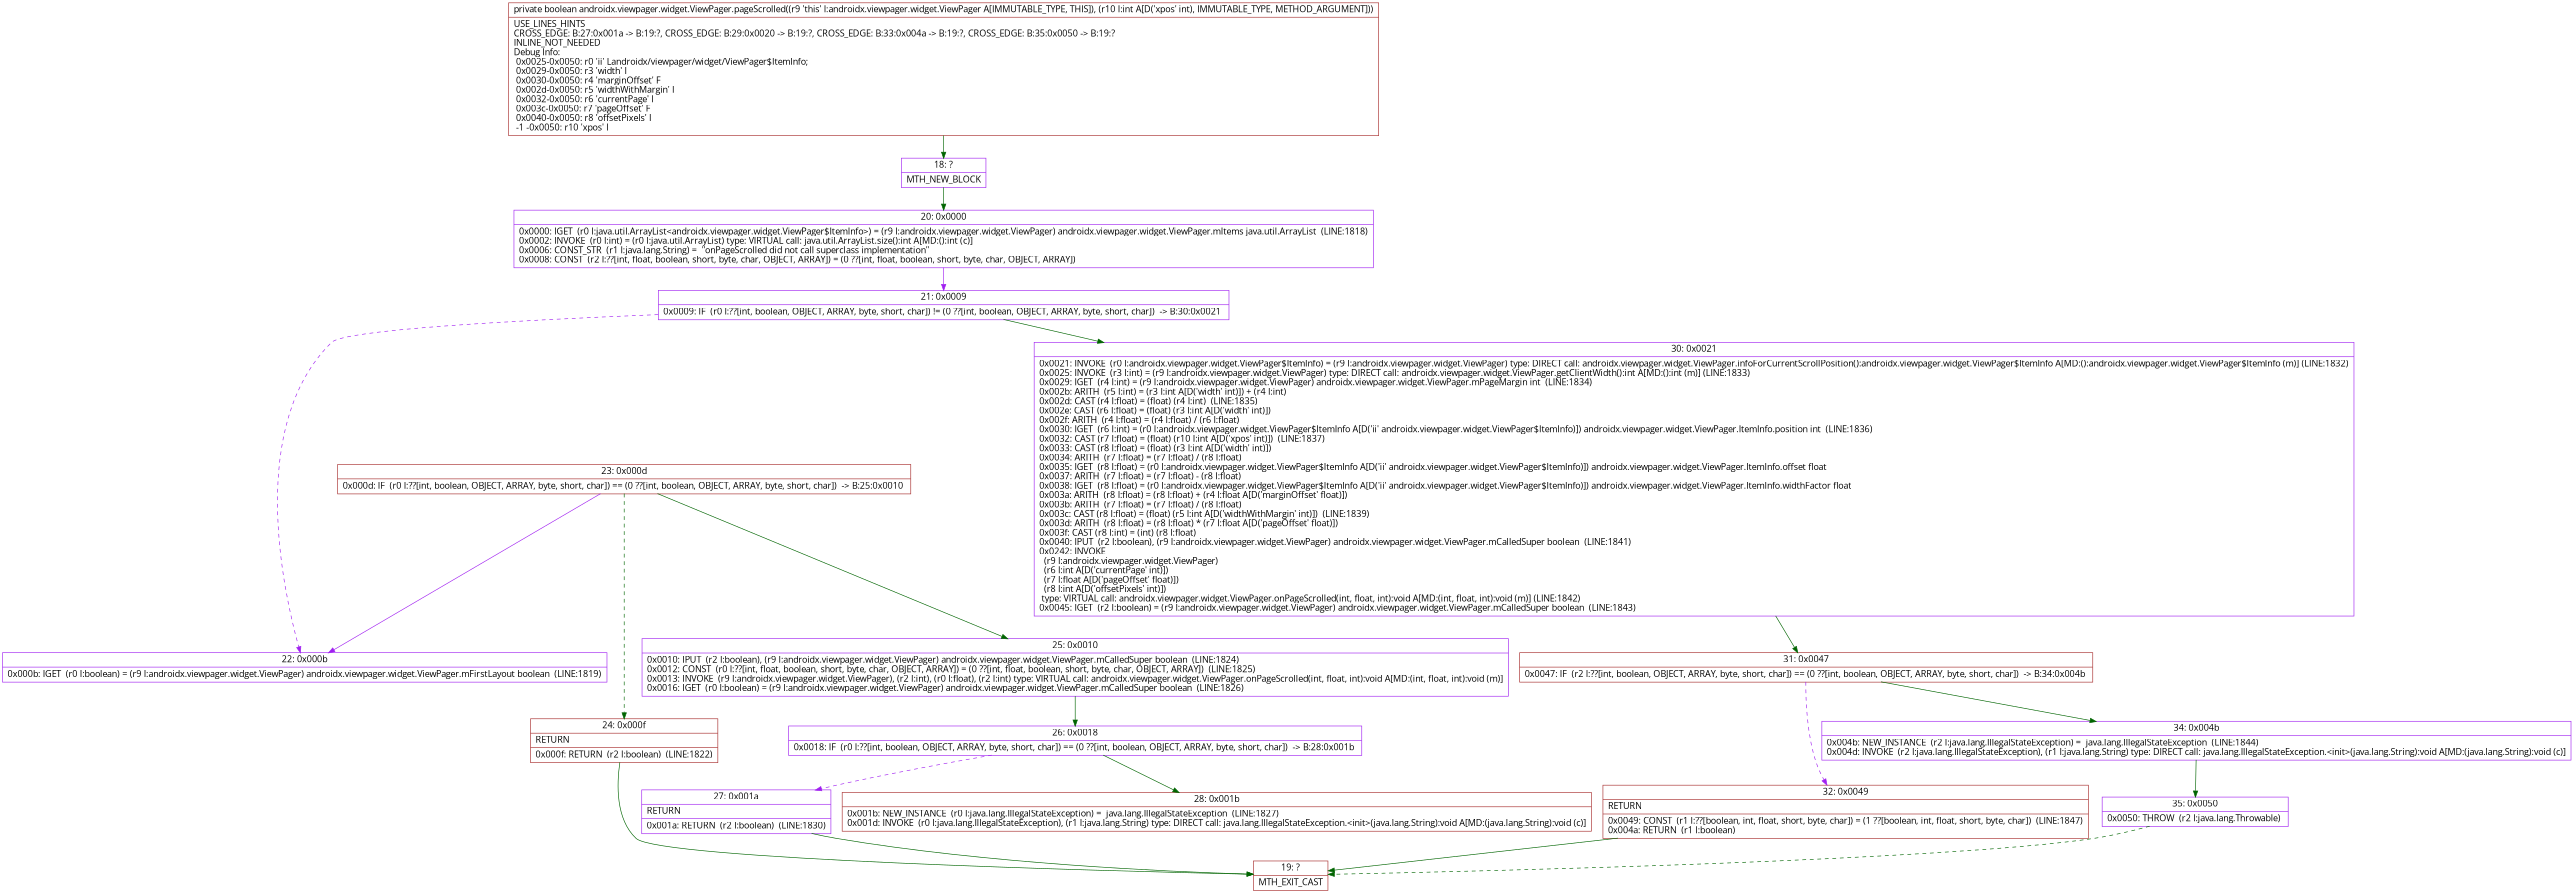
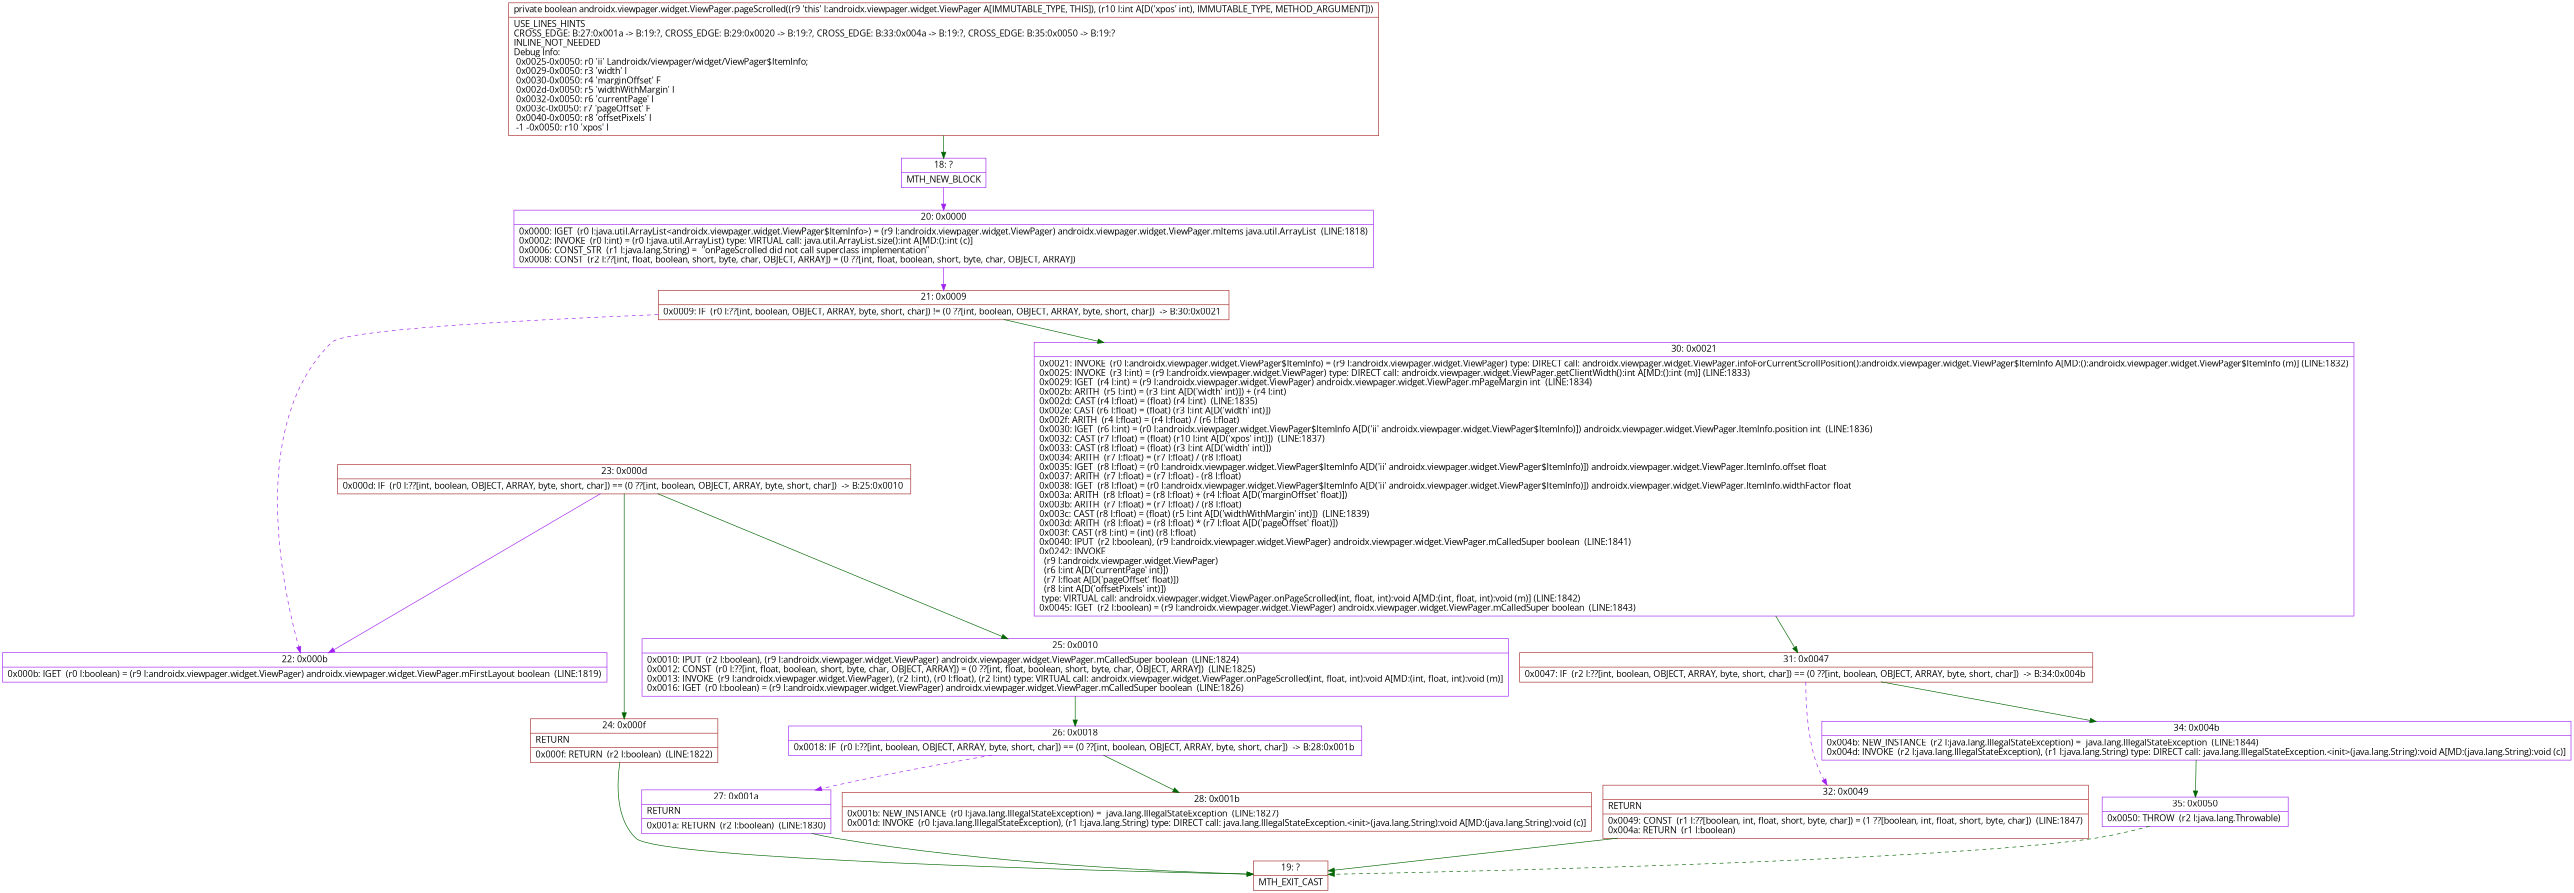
  digraph {
    fontname="Open Sans"
    node [color=purple fontname="Open Sans" shape=record]
    edge [color=darkgreen fontname="Open Sans"]
    n1 [label="{18\:\ ?|MTH_NEW_BLOCK\l}"]
    n2 [label="{20\:\ 0x0000|0x0000: IGET  (r0 I:java.util.ArrayList\<androidx.viewpager.widget.ViewPager$ItemInfo\>) = (r9 I:androidx.viewpager.widget.ViewPager) androidx.viewpager.widget.ViewPager.mItems java.util.ArrayList  (LINE:1818)\l0x0002: INVOKE  (r0 I:int) = (r0 I:java.util.ArrayList) type: VIRTUAL call: java.util.ArrayList.size():int A[MD:():int (c)]\l0x0006: CONST_STR  (r1 I:java.lang.String) =  \"onPageScrolled did not call superclass implementation\" \l0x0008: CONST  (r2 I:??[int, float, boolean, short, byte, char, OBJECT, ARRAY]) = (0 ??[int, float, boolean, short, byte, char, OBJECT, ARRAY]) \l}"]
-   n3 [label="{21\:\ 0x0009|0x0009: IF  (r0 I:??[int, boolean, OBJECT, ARRAY, byte, short, char]) != (0 ??[int, boolean, OBJECT, ARRAY, byte, short, char])  \-\> B:30:0x0021 \l}"]
+   n3 [color=brown label="{21\:\ 0x0009|0x0009: IF  (r0 I:??[int, boolean, OBJECT, ARRAY, byte, short, char]) != (0 ??[int, boolean, OBJECT, ARRAY, byte, short, char])  \-\> B:30:0x0021 \l}"]
    n4 [label="{22\:\ 0x000b|0x000b: IGET  (r0 I:boolean) = (r9 I:androidx.viewpager.widget.ViewPager) androidx.viewpager.widget.ViewPager.mFirstLayout boolean  (LINE:1819)\l}"]
    n5 [label="{30\:\ 0x0021|0x0021: INVOKE  (r0 I:androidx.viewpager.widget.ViewPager$ItemInfo) = (r9 I:androidx.viewpager.widget.ViewPager) type: DIRECT call: androidx.viewpager.widget.ViewPager.infoForCurrentScrollPosition():androidx.viewpager.widget.ViewPager$ItemInfo A[MD:():androidx.viewpager.widget.ViewPager$ItemInfo (m)] (LINE:1832)\l0x0025: INVOKE  (r3 I:int) = (r9 I:androidx.viewpager.widget.ViewPager) type: DIRECT call: androidx.viewpager.widget.ViewPager.getClientWidth():int A[MD:():int (m)] (LINE:1833)\l0x0029: IGET  (r4 I:int) = (r9 I:androidx.viewpager.widget.ViewPager) androidx.viewpager.widget.ViewPager.mPageMargin int  (LINE:1834)\l0x002b: ARITH  (r5 I:int) = (r3 I:int A[D('width' int)]) + (r4 I:int) \l0x002d: CAST (r4 I:float) = (float) (r4 I:int)  (LINE:1835)\l0x002e: CAST (r6 I:float) = (float) (r3 I:int A[D('width' int)]) \l0x002f: ARITH  (r4 I:float) = (r4 I:float) \/ (r6 I:float) \l0x0030: IGET  (r6 I:int) = (r0 I:androidx.viewpager.widget.ViewPager$ItemInfo A[D('ii' androidx.viewpager.widget.ViewPager$ItemInfo)]) androidx.viewpager.widget.ViewPager.ItemInfo.position int  (LINE:1836)\l0x0032: CAST (r7 I:float) = (float) (r10 I:int A[D('xpos' int)])  (LINE:1837)\l0x0033: CAST (r8 I:float) = (float) (r3 I:int A[D('width' int)]) \l0x0034: ARITH  (r7 I:float) = (r7 I:float) \/ (r8 I:float) \l0x0035: IGET  (r8 I:float) = (r0 I:androidx.viewpager.widget.ViewPager$ItemInfo A[D('ii' androidx.viewpager.widget.ViewPager$ItemInfo)]) androidx.viewpager.widget.ViewPager.ItemInfo.offset float \l0x0037: ARITH  (r7 I:float) = (r7 I:float) \- (r8 I:float) \l0x0038: IGET  (r8 I:float) = (r0 I:androidx.viewpager.widget.ViewPager$ItemInfo A[D('ii' androidx.viewpager.widget.ViewPager$ItemInfo)]) androidx.viewpager.widget.ViewPager.ItemInfo.widthFactor float \l0x003a: ARITH  (r8 I:float) = (r8 I:float) + (r4 I:float A[D('marginOffset' float)]) \l0x003b: ARITH  (r7 I:float) = (r7 I:float) \/ (r8 I:float) \l0x003c: CAST (r8 I:float) = (float) (r5 I:int A[D('widthWithMargin' int)])  (LINE:1839)\l0x003d: ARITH  (r8 I:float) = (r8 I:float) * (r7 I:float A[D('pageOffset' float)]) \l0x003f: CAST (r8 I:int) = (int) (r8 I:float) \l0x0040: IPUT  (r2 I:boolean), (r9 I:androidx.viewpager.widget.ViewPager) androidx.viewpager.widget.ViewPager.mCalledSuper boolean  (LINE:1841)\l0x0242: INVOKE  \l  (r9 I:androidx.viewpager.widget.ViewPager)\l  (r6 I:int A[D('currentPage' int)])\l  (r7 I:float A[D('pageOffset' float)])\l  (r8 I:int A[D('offsetPixels' int)])\l type: VIRTUAL call: androidx.viewpager.widget.ViewPager.onPageScrolled(int, float, int):void A[MD:(int, float, int):void (m)] (LINE:1842)\l0x0045: IGET  (r2 I:boolean) = (r9 I:androidx.viewpager.widget.ViewPager) androidx.viewpager.widget.ViewPager.mCalledSuper boolean  (LINE:1843)\l}"]
    n6 [color=brown label="{31\:\ 0x0047|0x0047: IF  (r2 I:??[int, boolean, OBJECT, ARRAY, byte, short, char]) == (0 ??[int, boolean, OBJECT, ARRAY, byte, short, char])  \-\> B:34:0x004b \l}"]
    n7 [color=brown label="{23\:\ 0x000d|0x000d: IF  (r0 I:??[int, boolean, OBJECT, ARRAY, byte, short, char]) == (0 ??[int, boolean, OBJECT, ARRAY, byte, short, char])  \-\> B:25:0x0010 \l}"]
    n8 [color=brown label="{24\:\ 0x000f|RETURN\l|0x000f: RETURN  (r2 I:boolean)  (LINE:1822)\l}"]
    n9 [label="{25\:\ 0x0010|0x0010: IPUT  (r2 I:boolean), (r9 I:androidx.viewpager.widget.ViewPager) androidx.viewpager.widget.ViewPager.mCalledSuper boolean  (LINE:1824)\l0x0012: CONST  (r0 I:??[int, float, boolean, short, byte, char, OBJECT, ARRAY]) = (0 ??[int, float, boolean, short, byte, char, OBJECT, ARRAY])  (LINE:1825)\l0x0013: INVOKE  (r9 I:androidx.viewpager.widget.ViewPager), (r2 I:int), (r0 I:float), (r2 I:int) type: VIRTUAL call: androidx.viewpager.widget.ViewPager.onPageScrolled(int, float, int):void A[MD:(int, float, int):void (m)]\l0x0016: IGET  (r0 I:boolean) = (r9 I:androidx.viewpager.widget.ViewPager) androidx.viewpager.widget.ViewPager.mCalledSuper boolean  (LINE:1826)\l}"]
    n10 [color=brown label="{19\:\ ?|MTH_EXIT_CAST\l}"]
    n11 [label="{26\:\ 0x0018|0x0018: IF  (r0 I:??[int, boolean, OBJECT, ARRAY, byte, short, char]) == (0 ??[int, boolean, OBJECT, ARRAY, byte, short, char])  \-\> B:28:0x001b \l}"]
    n12 [label="{27\:\ 0x001a|RETURN\l|0x001a: RETURN  (r2 I:boolean)  (LINE:1830)\l}"]
    n13 [color=brown label="{28\:\ 0x001b|0x001b: NEW_INSTANCE  (r0 I:java.lang.IllegalStateException) =  java.lang.IllegalStateException  (LINE:1827)\l0x001d: INVOKE  (r0 I:java.lang.IllegalStateException), (r1 I:java.lang.String) type: DIRECT call: java.lang.IllegalStateException.\<init\>(java.lang.String):void A[MD:(java.lang.String):void (c)]\l}"]
    n14 [color=brown label="{32\:\ 0x0049|RETURN\l|0x0049: CONST  (r1 I:??[boolean, int, float, short, byte, char]) = (1 ??[boolean, int, float, short, byte, char])  (LINE:1847)\l0x004a: RETURN  (r1 I:boolean) \l}"]
    n15 [label="{34\:\ 0x004b|0x004b: NEW_INSTANCE  (r2 I:java.lang.IllegalStateException) =  java.lang.IllegalStateException  (LINE:1844)\l0x004d: INVOKE  (r2 I:java.lang.IllegalStateException), (r1 I:java.lang.String) type: DIRECT call: java.lang.IllegalStateException.\<init\>(java.lang.String):void A[MD:(java.lang.String):void (c)]\l}"]
    n16 [label="{35\:\ 0x0050|0x0050: THROW  (r2 I:java.lang.Throwable) \l}"]
    n17 [color=brown label="{private boolean androidx.viewpager.widget.ViewPager.pageScrolled((r9 'this' I:androidx.viewpager.widget.ViewPager A[IMMUTABLE_TYPE, THIS]), (r10 I:int A[D('xpos' int), IMMUTABLE_TYPE, METHOD_ARGUMENT]))  | USE_LINES_HINTS\lCROSS_EDGE: B:27:0x001a \-\> B:19:?, CROSS_EDGE: B:29:0x0020 \-\> B:19:?, CROSS_EDGE: B:33:0x004a \-\> B:19:?, CROSS_EDGE: B:35:0x0050 \-\> B:19:?\lINLINE_NOT_NEEDED\lDebug Info:\l  0x0025\-0x0050: r0 'ii' Landroidx\/viewpager\/widget\/ViewPager$ItemInfo;\l  0x0029\-0x0050: r3 'width' I\l  0x0030\-0x0050: r4 'marginOffset' F\l  0x002d\-0x0050: r5 'widthWithMargin' I\l  0x0032\-0x0050: r6 'currentPage' I\l  0x003c\-0x0050: r7 'pageOffset' F\l  0x0040\-0x0050: r8 'offsetPixels' I\l  \-1 \-0x0050: r10 'xpos' I\l}"]
-   n1 -> n2
+   n1 -> n2 [color=purple]
    n2 -> n3 [color=purple]
    n3 -> n4 [color=purple style=dashed]
    n3 -> n5
    n5 -> n6
    n6 -> n14 [color=purple style=dashed]
    n6 -> n15
    n7 -> n4 [color=purple]
-   n7 -> n8 [style=dashed]
+   n7 -> n8 [style=solid]
    n7 -> n9
    n8 -> n10
    n9 -> n11
    n11 -> n12 [color=purple style=dashed]
    n11 -> n13
    n12 -> n10
    n14 -> n10
    n15 -> n16
    n16 -> n10 [style=dashed]
    n17 -> n1
  }
